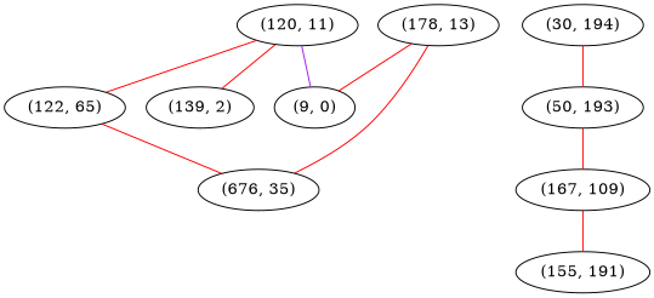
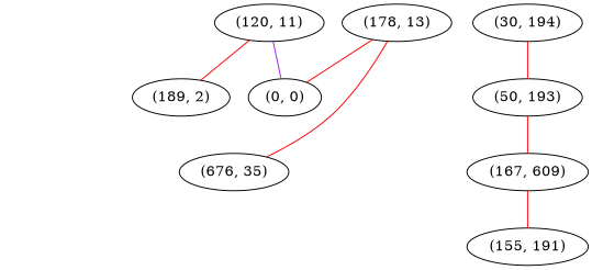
  graph {
    edge [color=red weight=1]
    n1 [label="(120, 11)"]
-   "(122, 65)"
-   "(0, 0)" [label="(9, 0)"]
-   "(139, 2)"
+   "(0, 0)"
+   "(139, 2)" [label="(189, 2)"]
    n5 [label="(676, 35)"]
    "(178, 13)"
    "(30, 194)"
    "(50, 193)"
-   "(167, 109)"
+   "(167, 109)" [label="(167, 609)"]
    "(155, 191)"
-   n1 -- "(122, 65)"
    n1 -- "(0, 0)" [color=purple weight=4]
    n1 -- "(139, 2)"
-   "(122, 65)" -- n5
    "(178, 13)" -- "(0, 0)"
    "(178, 13)" -- n5
    "(30, 194)" -- "(50, 193)"
    "(50, 193)" -- "(167, 109)"
    "(167, 109)" -- "(155, 191)"
  }
